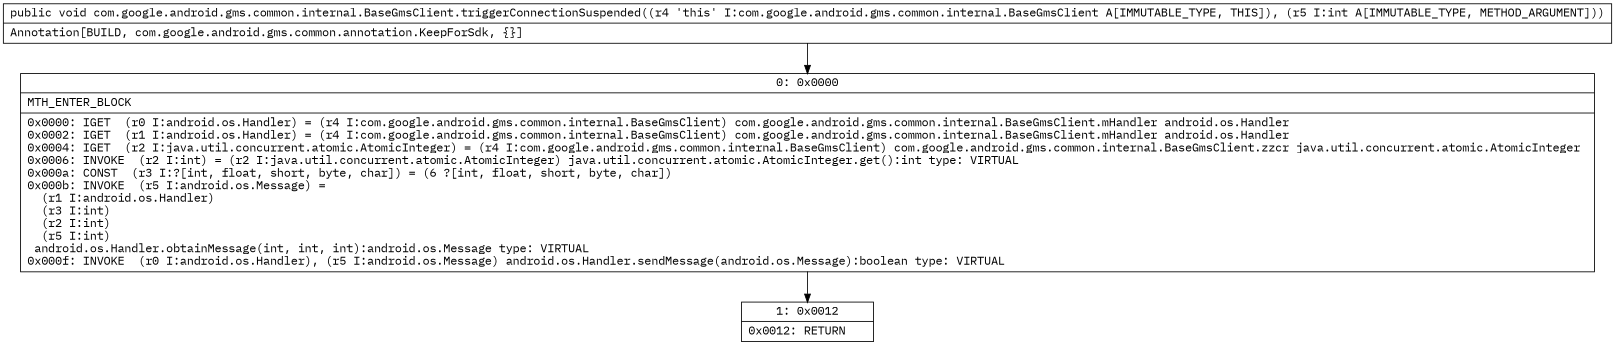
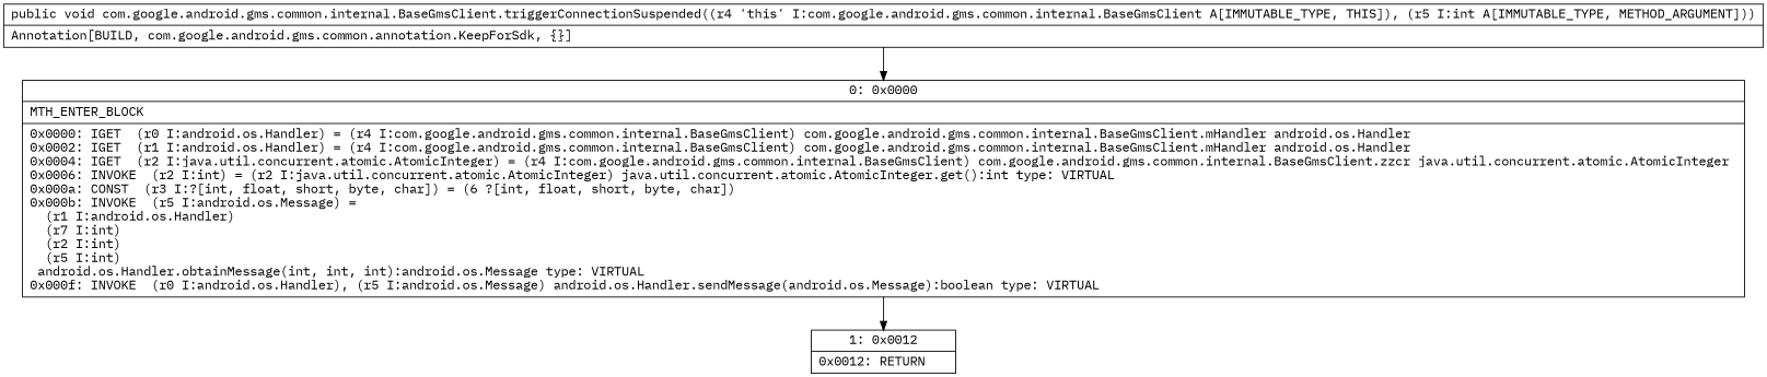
  digraph {
    fontname="IBM Plex Mono"
    node [shape=record fontname="IBM Plex Mono"]
    edge [fontname="IBM Plex Mono"]
-   n1 [label="{0\:\ 0x0000|MTH_ENTER_BLOCK\l|0x0000: IGET  (r0 I:android.os.Handler) = (r4 I:com.google.android.gms.common.internal.BaseGmsClient) com.google.android.gms.common.internal.BaseGmsClient.mHandler android.os.Handler \l0x0002: IGET  (r1 I:android.os.Handler) = (r4 I:com.google.android.gms.common.internal.BaseGmsClient) com.google.android.gms.common.internal.BaseGmsClient.mHandler android.os.Handler \l0x0004: IGET  (r2 I:java.util.concurrent.atomic.AtomicInteger) = (r4 I:com.google.android.gms.common.internal.BaseGmsClient) com.google.android.gms.common.internal.BaseGmsClient.zzcr java.util.concurrent.atomic.AtomicInteger \l0x0006: INVOKE  (r2 I:int) = (r2 I:java.util.concurrent.atomic.AtomicInteger) java.util.concurrent.atomic.AtomicInteger.get():int type: VIRTUAL \l0x000a: CONST  (r3 I:?[int, float, short, byte, char]) = (6 ?[int, float, short, byte, char]) \l0x000b: INVOKE  (r5 I:android.os.Message) = \l  (r1 I:android.os.Handler)\l  (r3 I:int)\l  (r2 I:int)\l  (r5 I:int)\l android.os.Handler.obtainMessage(int, int, int):android.os.Message type: VIRTUAL \l0x000f: INVOKE  (r0 I:android.os.Handler), (r5 I:android.os.Message) android.os.Handler.sendMessage(android.os.Message):boolean type: VIRTUAL \l}"]
+   n1 [label="{0\:\ 0x0000|MTH_ENTER_BLOCK\l|0x0000: IGET  (r0 I:android.os.Handler) = (r4 I:com.google.android.gms.common.internal.BaseGmsClient) com.google.android.gms.common.internal.BaseGmsClient.mHandler android.os.Handler \l0x0002: IGET  (r1 I:android.os.Handler) = (r4 I:com.google.android.gms.common.internal.BaseGmsClient) com.google.android.gms.common.internal.BaseGmsClient.mHandler android.os.Handler \l0x0004: IGET  (r2 I:java.util.concurrent.atomic.AtomicInteger) = (r4 I:com.google.android.gms.common.internal.BaseGmsClient) com.google.android.gms.common.internal.BaseGmsClient.zzcr java.util.concurrent.atomic.AtomicInteger \l0x0006: INVOKE  (r2 I:int) = (r2 I:java.util.concurrent.atomic.AtomicInteger) java.util.concurrent.atomic.AtomicInteger.get():int type: VIRTUAL \l0x000a: CONST  (r3 I:?[int, float, short, byte, char]) = (6 ?[int, float, short, byte, char]) \l0x000b: INVOKE  (r5 I:android.os.Message) = \l  (r1 I:android.os.Handler)\l  (r7 I:int)\l  (r2 I:int)\l  (r5 I:int)\l android.os.Handler.obtainMessage(int, int, int):android.os.Message type: VIRTUAL \l0x000f: INVOKE  (r0 I:android.os.Handler), (r5 I:android.os.Message) android.os.Handler.sendMessage(android.os.Message):boolean type: VIRTUAL \l}"]
    n2 [label="{1\:\ 0x0012|0x0012: RETURN   \l}"]
    n3 [label="{public void com.google.android.gms.common.internal.BaseGmsClient.triggerConnectionSuspended((r4 'this' I:com.google.android.gms.common.internal.BaseGmsClient A[IMMUTABLE_TYPE, THIS]), (r5 I:int A[IMMUTABLE_TYPE, METHOD_ARGUMENT]))  | Annotation[BUILD, com.google.android.gms.common.annotation.KeepForSdk, \{\}]\l}"]
    n1 -> n2
    n3 -> n1
  }
